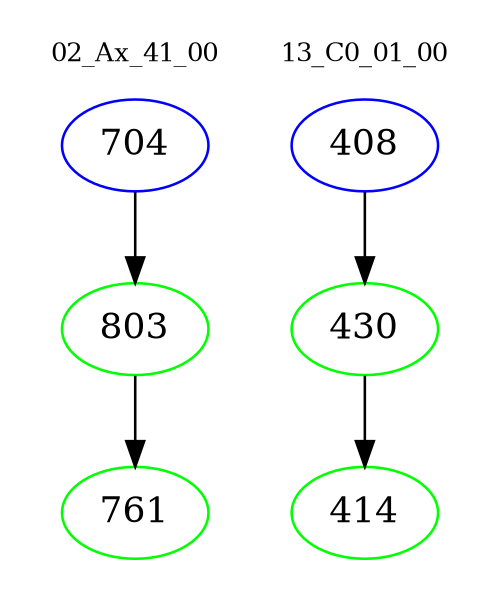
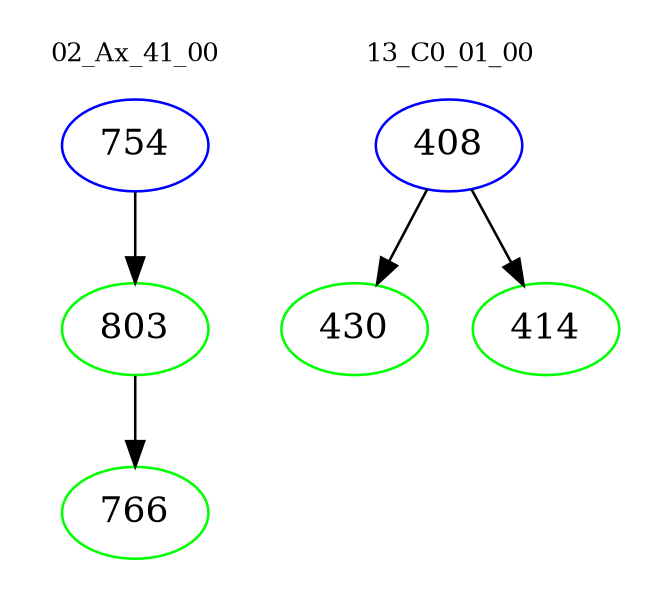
  digraph {
    node [color=green]
    edge [color=black]
-   n1 [color=blue label=704]
-   n2 [label=761]
+   n1 [color=blue label=754]
+   n2 [label=766]
    n3 [label=803]
    n4 [color=blue label=408]
    n5 [label=430]
    n6 [label=414]
    subgraph cluster_1 {
      color=white
      fontsize=10
      label="02_Ax_41_00"
      n1
      n2
      n3
    }
    subgraph cluster_2 {
      color=white
      fontsize=10
      label="13_C0_01_00"
      n4
      n5
      n6
    }
    n1 -> n3
    n3 -> n2
    n4 -> n5
-   n5 -> n6
+   n4 -> n6
  }
